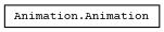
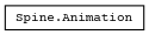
  digraph {
    rankdir=LR
    fontname="Courier Prime"
-   n1 [color=black fillcolor=white fontname="Courier Prime" fontsize=10 height=0.2 label="Animation.Animation" shape=record style=filled width=0.4]
+   n1 [color=black fillcolor=white fontname="Courier Prime" fontsize=10 height=0.2 label="Spine.Animation" shape=record style=filled width=0.4]
  }
